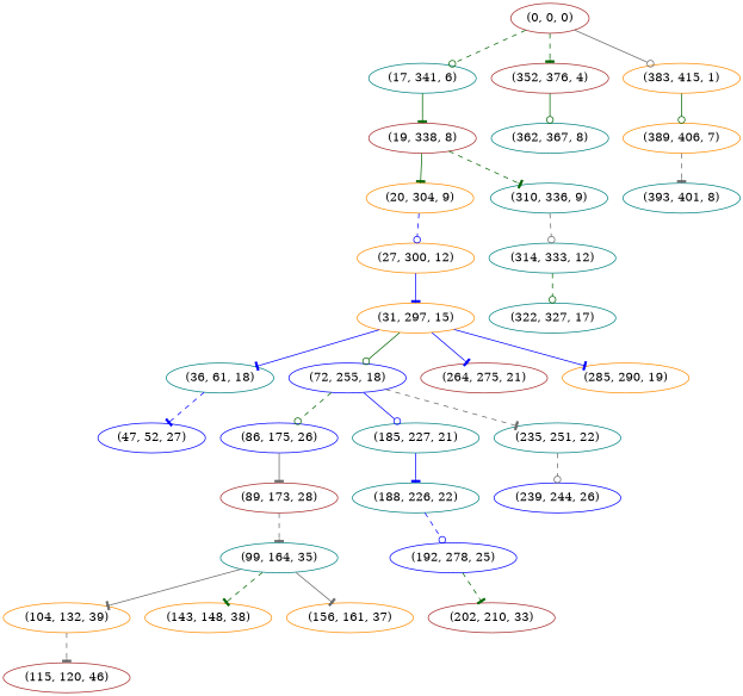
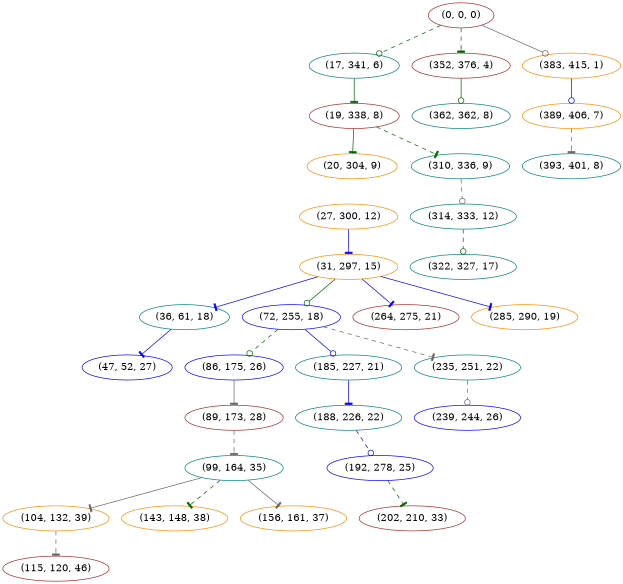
  digraph {
    node [color=teal]
    edge [arrowhead=tee color=darkgreen style=solid]
    "(0, 0, 0)" [color=brown]
    "(17, 341, 6)"
    "(352, 376, 4)" [color=brown]
    "(383, 415, 1)" [color=darkorange]
    "(19, 338, 8)" [color=brown]
-   "(362, 367, 8)"
+   "(362, 367, 8)" [label="(362, 362, 8)"]
    "(389, 406, 7)" [color=darkorange]
    "(20, 304, 9)" [color=darkorange]
    "(310, 336, 9)"
    "(27, 300, 12)" [color=darkorange]
    "(314, 333, 12)"
    "(31, 297, 15)" [color=darkorange]
    "(36, 61, 18)"
    "(72, 255, 18)" [color=blue]
    "(264, 275, 21)" [color=brown]
    "(285, 290, 19)" [color=darkorange]
    "(47, 52, 27)" [color=blue]
    "(86, 175, 26)" [color=blue]
    "(185, 227, 21)"
    "(235, 251, 22)"
    "(89, 173, 28)" [color=brown]
    "(188, 226, 22)"
    "(239, 244, 26)" [color=blue]
    "(99, 164, 35)"
    "(104, 132, 39)" [color=darkorange]
    "(143, 148, 38)" [color=darkorange]
    "(156, 161, 37)" [color=darkorange]
    "(115, 120, 46)" [color=brown]
    n29 [color=blue label="(192, 278, 25)"]
    "(202, 210, 33)" [color=brown]
    "(322, 327, 17)"
    "(393, 401, 8)"
    "(0, 0, 0)" -> "(17, 341, 6)" [arrowhead=odot style=dashed]
    "(0, 0, 0)" -> "(352, 376, 4)" [style=dashed]
    "(0, 0, 0)" -> "(383, 415, 1)" [arrowhead=odot color=gray40]
    "(17, 341, 6)" -> "(19, 338, 8)"
    "(352, 376, 4)" -> "(362, 367, 8)" [arrowhead=odot]
-   "(383, 415, 1)" -> "(389, 406, 7)" [arrowhead=odot]
+   "(383, 415, 1)" -> "(389, 406, 7)" [arrowhead=odot color=blue]
    "(19, 338, 8)" -> "(20, 304, 9)"
    "(19, 338, 8)" -> "(310, 336, 9)" [style=dashed]
    "(389, 406, 7)" -> "(393, 401, 8)" [color=gray40 style=dashed]
-   "(20, 304, 9)" -> "(27, 300, 12)" [arrowhead=odot color=blue style=dashed]
    "(310, 336, 9)" -> "(314, 333, 12)" [arrowhead=odot color=gray40 style=dashed]
    "(27, 300, 12)" -> "(31, 297, 15)" [color=blue]
    "(314, 333, 12)" -> "(322, 327, 17)" [arrowhead=odot style=dashed]
    "(31, 297, 15)" -> "(36, 61, 18)" [color=blue]
    "(31, 297, 15)" -> "(72, 255, 18)" [arrowhead=odot]
    "(31, 297, 15)" -> "(264, 275, 21)" [color=blue]
    "(31, 297, 15)" -> "(285, 290, 19)" [color=blue]
-   "(36, 61, 18)" -> "(47, 52, 27)" [color=blue style=dashed]
+   "(36, 61, 18)" -> "(47, 52, 27)" [color=blue]
    "(72, 255, 18)" -> "(86, 175, 26)" [arrowhead=odot style=dashed]
    "(72, 255, 18)" -> "(185, 227, 21)" [arrowhead=odot color=blue]
    "(72, 255, 18)" -> "(235, 251, 22)" [color=gray40 style=dashed]
    "(86, 175, 26)" -> "(89, 173, 28)" [color=gray40]
    "(185, 227, 21)" -> "(188, 226, 22)" [color=blue]
    "(235, 251, 22)" -> "(239, 244, 26)" [arrowhead=odot color=gray40 style=dashed]
    "(89, 173, 28)" -> "(99, 164, 35)" [color=gray40 style=dashed]
    "(188, 226, 22)" -> n29 [arrowhead=odot color=blue style=dashed]
    "(99, 164, 35)" -> "(104, 132, 39)" [color=gray40]
    "(99, 164, 35)" -> "(143, 148, 38)" [style=dashed]
    "(99, 164, 35)" -> "(156, 161, 37)" [color=gray40]
    "(104, 132, 39)" -> "(115, 120, 46)" [color=gray40 style=dashed]
    n29 -> "(202, 210, 33)" [style=dashed]
  }
